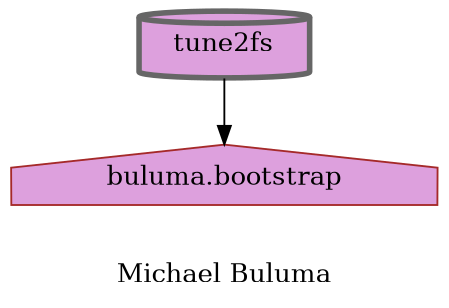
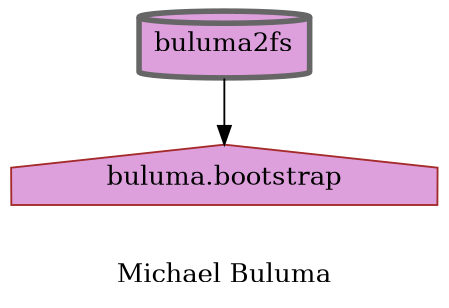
  digraph {
    label="Michael Buluma"
    node [fillcolor=plum style=filled]
-   tune2fs [penwidth=3 color=gray40 shape=cylinder]
+   tune2fs [penwidth=3 color=gray40 shape=cylinder label=buluma2fs]
    "buluma.bootstrap" [color=brown shape=house]
    tune2fs -> "buluma.bootstrap"
  }
